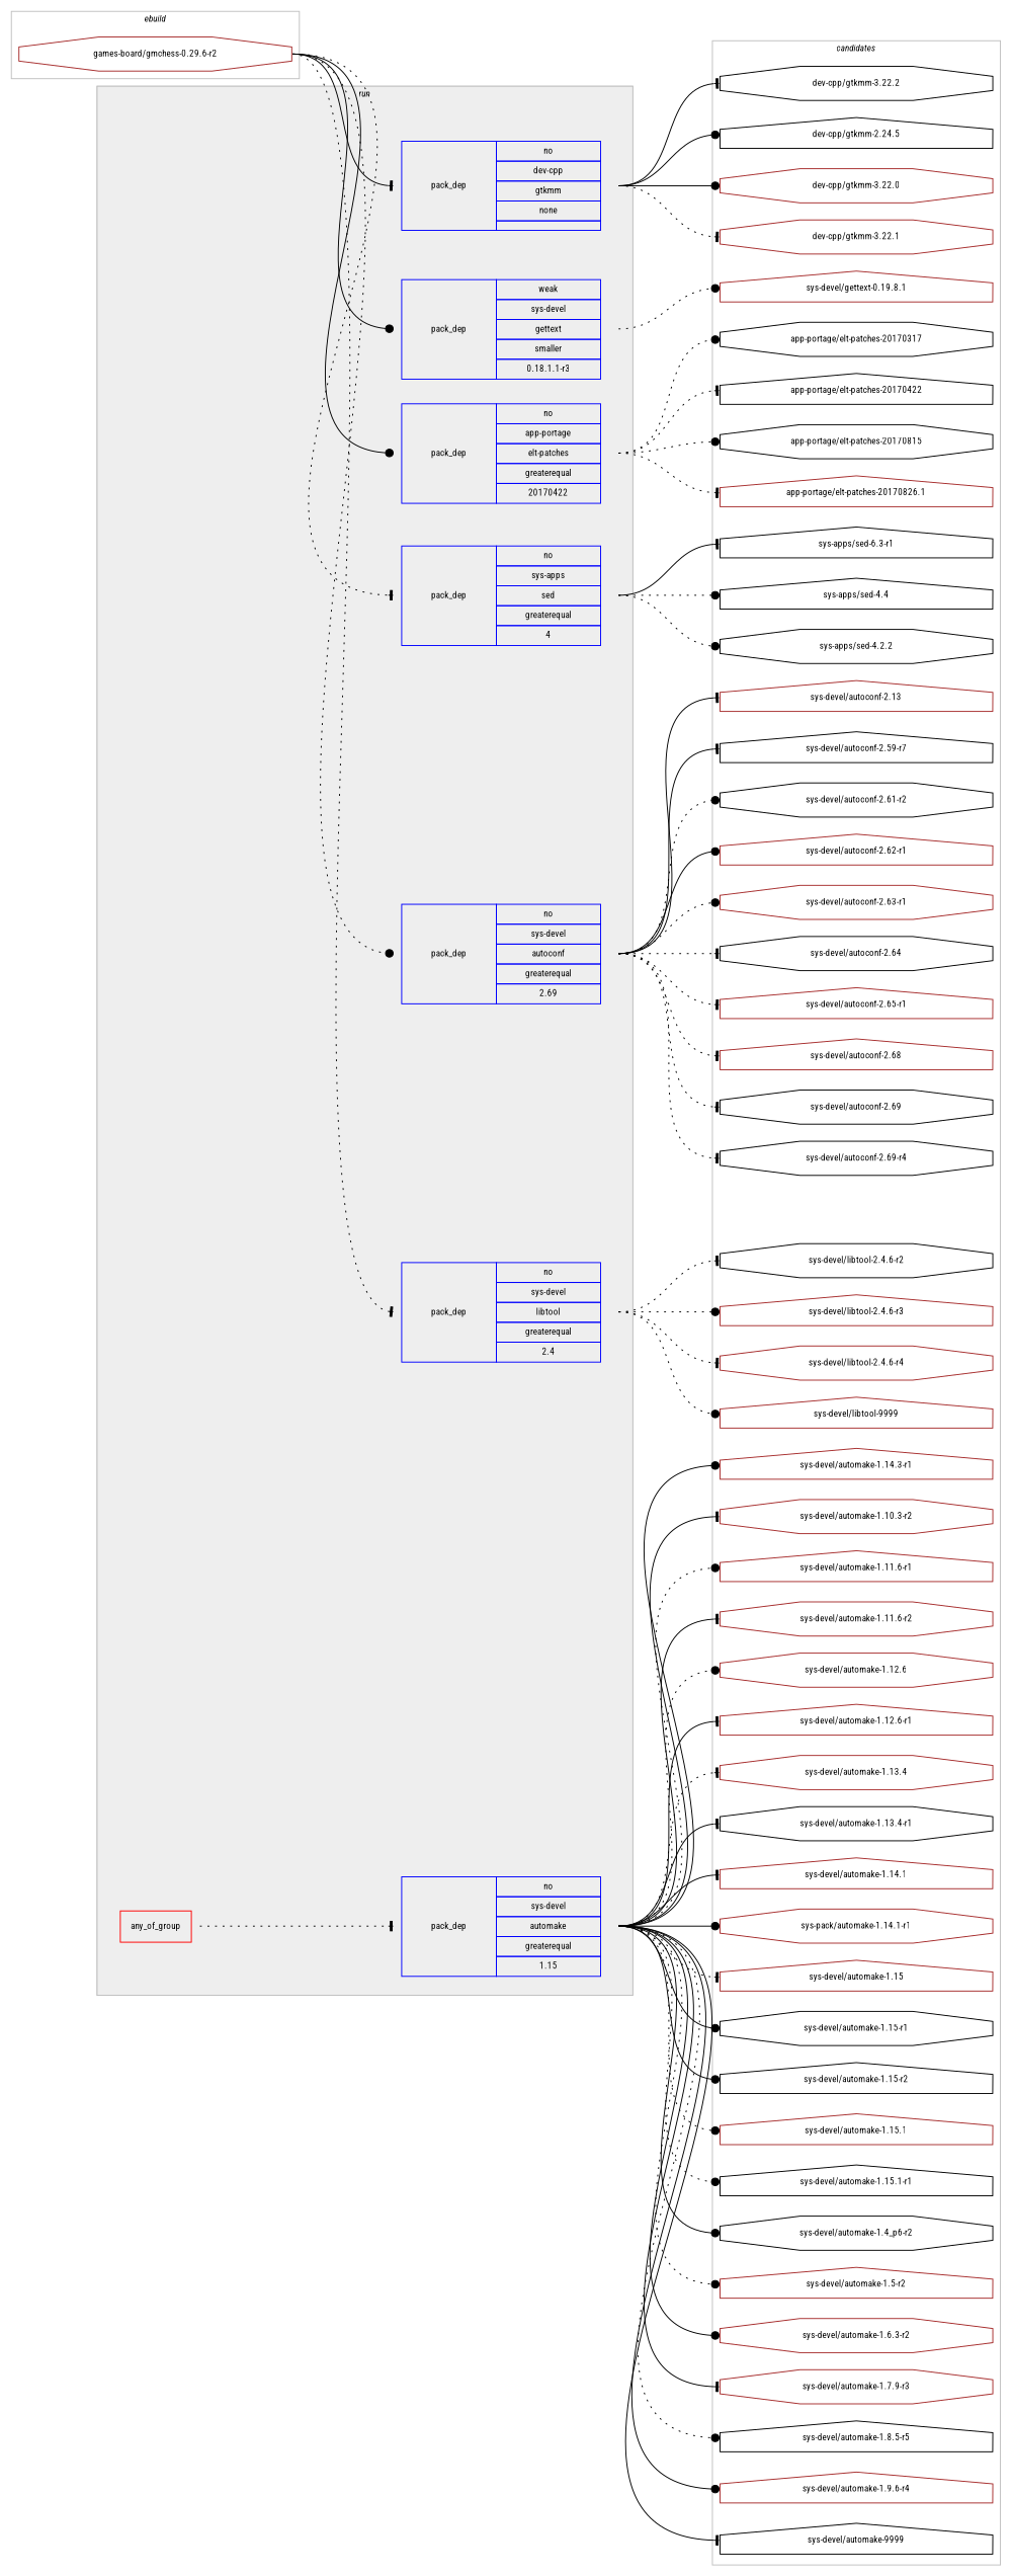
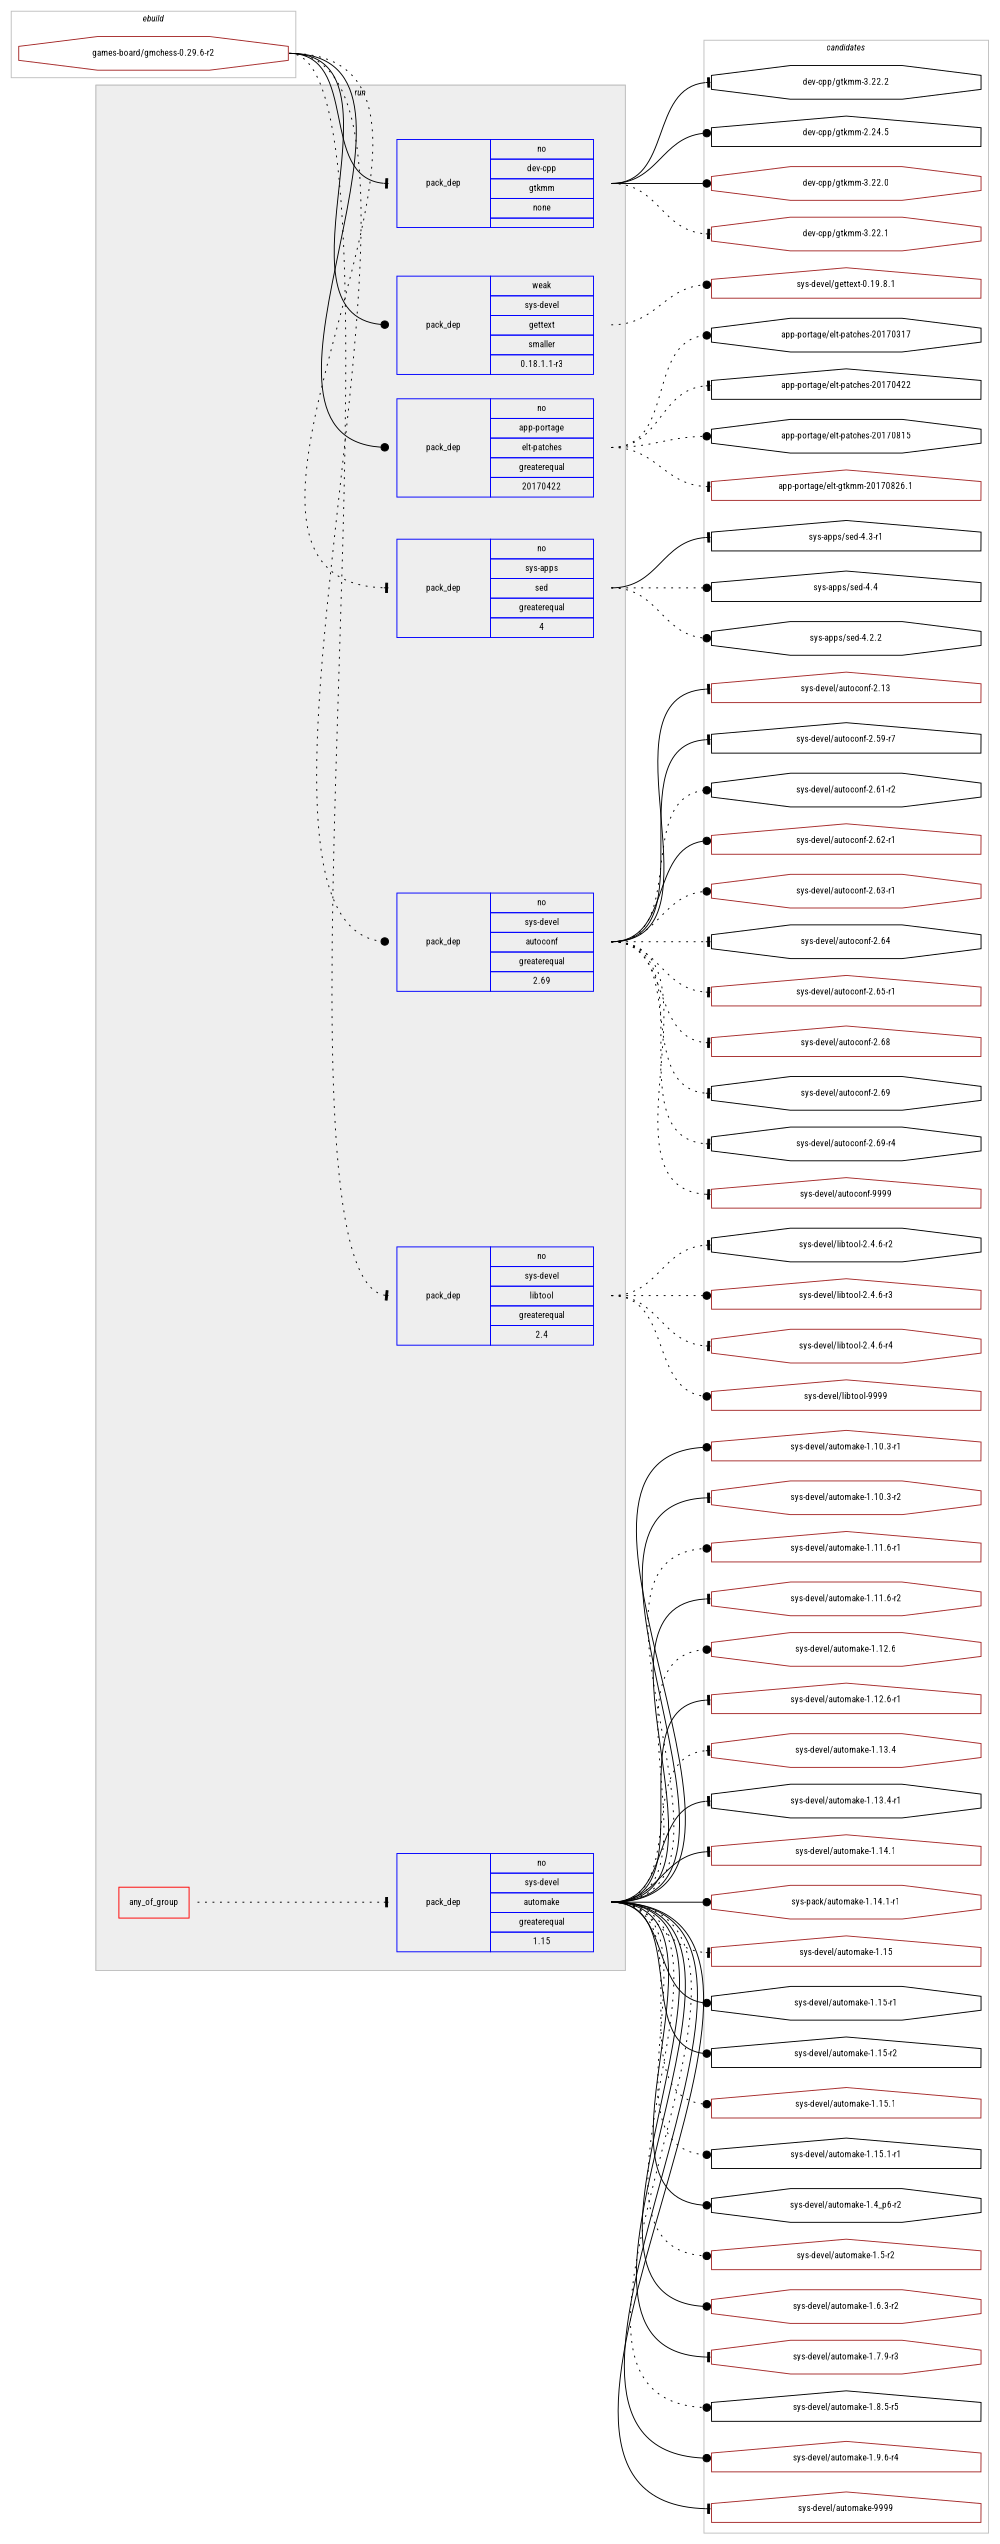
  digraph {
    compound=true
    concentrate=true
    fontname="Roboto Condensed"
    fontsize=10
    newrank=true
    rankdir=LR
    ranksep=1.5
    node [color=brown fontname="Roboto Condensed" fontsize=10 shape=house]
    edge [arrowhead=dot fontname="Roboto Condensed" headport=w style=dotted tailport=e weight=100]
    n1 [label="games-board/gmchess-0.29.6-r2" shape=octagon width=4]
    n2 [color=blue label=<<TABLE BORDER="0" CELLBORDER="1" CELLSPACING="0" CELLPADDING="4" WIDTH="220"><TR><TD ROWSPAN="6" CELLPADDING="30">pack_dep</TD></TR><TR><TD WIDTH="110">no</TD></TR><TR><TD>sys-devel</TD></TR><TR><TD>automake</TD></TR><TR><TD>greaterequal</TD></TR><TR><TD>1.15</TD></TR></TABLE>> shape=none]
    n3 [color=red label=<<TABLE BORDER="0" CELLBORDER="1" CELLSPACING="0" CELLPADDING="4"><TR><TD CELLPADDING="10">any_of_group</TD></TR></TABLE>> shape=none]
    n4 [color=blue label=<<TABLE BORDER="0" CELLBORDER="1" CELLSPACING="0" CELLPADDING="4" WIDTH="220"><TR><TD ROWSPAN="6" CELLPADDING="30">pack_dep</TD></TR><TR><TD WIDTH="110">no</TD></TR><TR><TD>app-portage</TD></TR><TR><TD>elt-patches</TD></TR><TR><TD>greaterequal</TD></TR><TR><TD>20170422</TD></TR></TABLE>> shape=none]
    n5 [color=blue label=<<TABLE BORDER="0" CELLBORDER="1" CELLSPACING="0" CELLPADDING="4" WIDTH="220"><TR><TD ROWSPAN="6" CELLPADDING="30">pack_dep</TD></TR><TR><TD WIDTH="110">no</TD></TR><TR><TD>sys-apps</TD></TR><TR><TD>sed</TD></TR><TR><TD>greaterequal</TD></TR><TR><TD>4</TD></TR></TABLE>> shape=none]
    n6 [color=blue label=<<TABLE BORDER="0" CELLBORDER="1" CELLSPACING="0" CELLPADDING="4" WIDTH="220"><TR><TD ROWSPAN="6" CELLPADDING="30">pack_dep</TD></TR><TR><TD WIDTH="110">no</TD></TR><TR><TD>sys-devel</TD></TR><TR><TD>autoconf</TD></TR><TR><TD>greaterequal</TD></TR><TR><TD>2.69</TD></TR></TABLE>> shape=none]
    n7 [color=blue label=<<TABLE BORDER="0" CELLBORDER="1" CELLSPACING="0" CELLPADDING="4" WIDTH="220"><TR><TD ROWSPAN="6" CELLPADDING="30">pack_dep</TD></TR><TR><TD WIDTH="110">no</TD></TR><TR><TD>sys-devel</TD></TR><TR><TD>libtool</TD></TR><TR><TD>greaterequal</TD></TR><TR><TD>2.4</TD></TR></TABLE>> shape=none]
    n8 [color=blue label=<<TABLE BORDER="0" CELLBORDER="1" CELLSPACING="0" CELLPADDING="4" WIDTH="220"><TR><TD ROWSPAN="6" CELLPADDING="30">pack_dep</TD></TR><TR><TD WIDTH="110">weak</TD></TR><TR><TD>sys-devel</TD></TR><TR><TD>gettext</TD></TR><TR><TD>smaller</TD></TR><TR><TD>0.18.1.1-r3</TD></TR></TABLE>> shape=none]
    n9 [color=blue label=<<TABLE BORDER="0" CELLBORDER="1" CELLSPACING="0" CELLPADDING="4" WIDTH="220"><TR><TD ROWSPAN="6" CELLPADDING="30">pack_dep</TD></TR><TR><TD WIDTH="110">no</TD></TR><TR><TD>dev-cpp</TD></TR><TR><TD>gtkmm</TD></TR><TR><TD>none</TD></TR><TR><TD></TD></TR></TABLE>> shape=none]
-   n10 [label="sys-devel/automake-1.14.3-r1" width=4]
+   n10 [label="sys-devel/automake-1.10.3-r1" width=4]
    n11 [label="sys-devel/automake-1.10.3-r2" shape=octagon width=4]
    n12 [label="sys-devel/automake-1.11.6-r1" width=4]
    n13 [label="sys-devel/automake-1.11.6-r2" shape=octagon width=4]
    n14 [label="sys-devel/automake-1.12.6" shape=octagon width=4]
    n15 [label="sys-devel/automake-1.12.6-r1" width=4]
    n16 [label="sys-devel/automake-1.13.4" shape=octagon width=4]
    n17 [color=black label="sys-devel/automake-1.13.4-r1" shape=octagon width=4]
    n18 [label="sys-devel/automake-1.14.1" width=4]
    n19 [label="sys-pack/automake-1.14.1-r1" shape=octagon width=4]
    n20 [label="sys-devel/automake-1.15" width=4]
    n21 [color=black label="sys-devel/automake-1.15-r1" shape=octagon width=4]
    n22 [color=black label="sys-devel/automake-1.15-r2" width=4]
    n23 [label="sys-devel/automake-1.15.1" width=4]
    n24 [color=black label="sys-devel/automake-1.15.1-r1" width=4]
    n25 [color=black label="sys-devel/automake-1.4_p6-r2" shape=octagon width=4]
    n26 [label="sys-devel/automake-1.5-r2" width=4]
    n27 [label="sys-devel/automake-1.6.3-r2" shape=octagon width=4]
    n28 [label="sys-devel/automake-1.7.9-r3" shape=octagon width=4]
    n29 [color=black label="sys-devel/automake-1.8.5-r5" width=4]
    n30 [label="sys-devel/automake-1.9.6-r4" width=4]
-   n31 [color=black label="sys-devel/automake-9999" width=4]
+   n31 [label="sys-devel/automake-9999" width=4]
    n32 [color=black label="app-portage/elt-patches-20170317" shape=octagon width=4]
    n33 [color=black label="app-portage/elt-patches-20170422" width=4]
    n34 [color=black label="app-portage/elt-patches-20170815" shape=octagon width=4]
-   n35 [label="app-portage/elt-patches-20170826.1" width=4]
+   n35 [label="app-portage/elt-gtkmm-20170826.1" width=4]
    n36 [color=black label="sys-apps/sed-4.2.2" shape=octagon width=4]
-   n37 [color=black label="sys-apps/sed-6.3-r1" width=4]
+   n37 [color=black label="sys-apps/sed-4.3-r1" width=4]
    n38 [color=black label="sys-apps/sed-4.4" width=4]
    n39 [label="sys-devel/autoconf-2.13" width=4]
    n40 [color=black label="sys-devel/autoconf-2.59-r7" width=4]
    n41 [color=black label="sys-devel/autoconf-2.61-r2" shape=octagon width=4]
    n42 [label="sys-devel/autoconf-2.62-r1" width=4]
    n43 [label="sys-devel/autoconf-2.63-r1" shape=octagon width=4]
    n44 [color=black label="sys-devel/autoconf-2.64" shape=octagon width=4]
    n45 [label="sys-devel/autoconf-2.65-r1" width=4]
    n46 [label="sys-devel/autoconf-2.68" width=4]
    n47 [color=black label="sys-devel/autoconf-2.69" shape=octagon width=4]
    n48 [color=black label="sys-devel/autoconf-2.69-r4" shape=octagon width=4]
+   n49 [label="sys-devel/autoconf-9999" width=4]
    n50 [color=black label="sys-devel/libtool-2.4.6-r2" shape=octagon width=4]
    n51 [label="sys-devel/libtool-2.4.6-r3" width=4]
    n52 [label="sys-devel/libtool-2.4.6-r4" shape=octagon width=4]
    n53 [label="sys-devel/libtool-9999" width=4]
    n54 [label="sys-devel/gettext-0.19.8.1" width=4]
    n55 [color=black label="dev-cpp/gtkmm-2.24.5" width=4]
    n56 [label="dev-cpp/gtkmm-3.22.0" shape=octagon width=4]
    n57 [label="dev-cpp/gtkmm-3.22.1" shape=octagon width=4]
    n58 [color=black label="dev-cpp/gtkmm-3.22.2" shape=octagon width=4]
    subgraph cluster_1 {
      color=gray
      label=<<i>ebuild</i>>
      rank=same
      n1
    }
    subgraph cluster_2 {
      color=gray
      label=<<i>dependencies</i>>
      subgraph cluster_3 {
        color=gray
        fillcolor="#eeeeee"
        label=<<i>compile</i>>
        style=filled
        subgraph sub_4 {
          color=gray
          fillcolor="#eeeeee"
          label=<<i>compile</i>>
          style=filled
          n3
          subgraph sub_5 {
            color=gray
            fillcolor="#eeeeee"
            label=<<i>compile</i>>
            style=filled
            n2
          }
        }
        subgraph sub_6 {
          color=gray
          fillcolor="#eeeeee"
          label=<<i>compile</i>>
          style=filled
          n4
        }
        subgraph sub_7 {
          color=gray
          fillcolor="#eeeeee"
          label=<<i>compile</i>>
          style=filled
          n5
        }
        subgraph sub_8 {
          color=gray
          fillcolor="#eeeeee"
          label=<<i>compile</i>>
          style=filled
          n6
        }
        subgraph sub_9 {
          color=gray
          fillcolor="#eeeeee"
          label=<<i>compile</i>>
          style=filled
          n7
        }
        subgraph sub_10 {
          color=gray
          fillcolor="#eeeeee"
          label=<<i>compile</i>>
          style=filled
          n8
        }
      }
      subgraph cluster_11 {
        color=gray
        fillcolor="#eeeeee"
        label=<<i>compile and run</i>>
        style=filled
        subgraph sub_12 {
          color=gray
          fillcolor="#eeeeee"
          label=<<i>compile and run</i>>
          style=filled
          n9
        }
      }
      subgraph cluster_13 {
        color=gray
        fillcolor="#eeeeee"
        label=<<i>run</i>>
        style=filled
      }
    }
    subgraph cluster_14 {
      color=gray
      label=<<i>candidates</i>>
      rank=same
      subgraph sub_15 {
        color=black
        label=<<i>candidates</i>>
        nodesep=1
        rank=same
        n10
        n11
        n12
        n13
        n14
        n15
        n16
        n17
        n18
        n19
        n20
        n21
        n22
        n23
        n24
        n25
        n26
        n27
        n28
        n29
        n30
        n31
      }
      subgraph sub_16 {
        color=black
        label=<<i>candidates</i>>
        nodesep=1
        rank=same
        n32
        n33
        n34
        n35
      }
      subgraph sub_17 {
        color=black
        label=<<i>candidates</i>>
        nodesep=1
        rank=same
        n36
        n37
        n38
      }
      subgraph sub_18 {
        color=black
        label=<<i>candidates</i>>
        nodesep=1
        rank=same
        n39
        n40
        n41
        n42
        n43
        n44
        n45
        n46
        n47
        n48
+       n49
      }
      subgraph sub_19 {
        color=black
        label=<<i>candidates</i>>
        nodesep=1
        rank=same
        n50
        n51
        n52
        n53
      }
      subgraph sub_20 {
        color=black
        label=<<i>candidates</i>>
        nodesep=1
        rank=same
        n54
      }
      subgraph sub_21 {
        color=black
        label=<<i>candidates</i>>
        nodesep=1
        rank=same
        n55
        n56
        n57
        n58
      }
    }
    n1 -> n4 [style=solid weight=20]
    n1 -> n5 [arrowhead=tee weight=20]
    n1 -> n6 [weight=20]
    n1 -> n7 [arrowhead=tee weight=20]
    n1 -> n8 [style=solid weight=20]
    n1 -> n9 [arrowhead=tee style=solid weight=20]
    n2 -> n10 [style=solid]
    n2 -> n11 [arrowhead=tee style=solid]
    n2 -> n12
    n2 -> n13 [arrowhead=tee style=solid]
    n2 -> n14
    n2 -> n15 [arrowhead=tee style=solid]
    n2 -> n16 [arrowhead=tee]
    n2 -> n17 [arrowhead=tee style=solid]
    n2 -> n18 [arrowhead=tee style=solid]
    n2 -> n19 [style=solid]
    n2 -> n20 [arrowhead=tee]
    n2 -> n21 [style=solid]
    n2 -> n22 [style=solid]
    n2 -> n23
    n2 -> n24
    n2 -> n25 [style=solid]
    n2 -> n26
    n2 -> n27 [style=solid]
    n2 -> n28 [arrowhead=tee style=solid]
    n2 -> n29
    n2 -> n30 [style=solid]
    n2 -> n31 [arrowhead=tee style=solid]
    n3 -> n2 [arrowhead=tee weight=20]
    n4 -> n32
    n4 -> n33 [arrowhead=tee]
    n4 -> n34
    n4 -> n35 [arrowhead=tee]
    n5 -> n36
    n5 -> n37 [arrowhead=tee style=solid]
    n5 -> n38
    n6 -> n39 [arrowhead=tee style=solid]
    n6 -> n40 [arrowhead=tee style=solid]
    n6 -> n41
    n6 -> n42 [style=solid]
    n6 -> n43
    n6 -> n44 [arrowhead=tee]
    n6 -> n45 [arrowhead=tee]
    n6 -> n46 [arrowhead=tee]
    n6 -> n47 [arrowhead=tee]
    n6 -> n48 [arrowhead=tee]
+   n6 -> n49 [arrowhead=tee]
    n7 -> n50 [arrowhead=tee]
    n7 -> n51
    n7 -> n52 [arrowhead=tee]
    n7 -> n53
    n8 -> n54
    n9 -> n55 [style=solid]
    n9 -> n56 [style=solid]
    n9 -> n57 [arrowhead=tee]
    n9 -> n58 [arrowhead=tee style=solid]
  }
